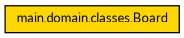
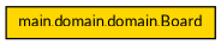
  digraph {
    rankdir=LR
    fontname=Lato
-   n1 [color=black fillcolor=gold fontname=Lato fontsize=10 height=0.2 label="main.domain.classes.Board" shape=record style=filled width=0.4]
+   n1 [color=black fillcolor=gold fontname=Lato fontsize=10 height=0.2 label="main.domain.domain.Board" shape=record style=filled width=0.4]
  }
